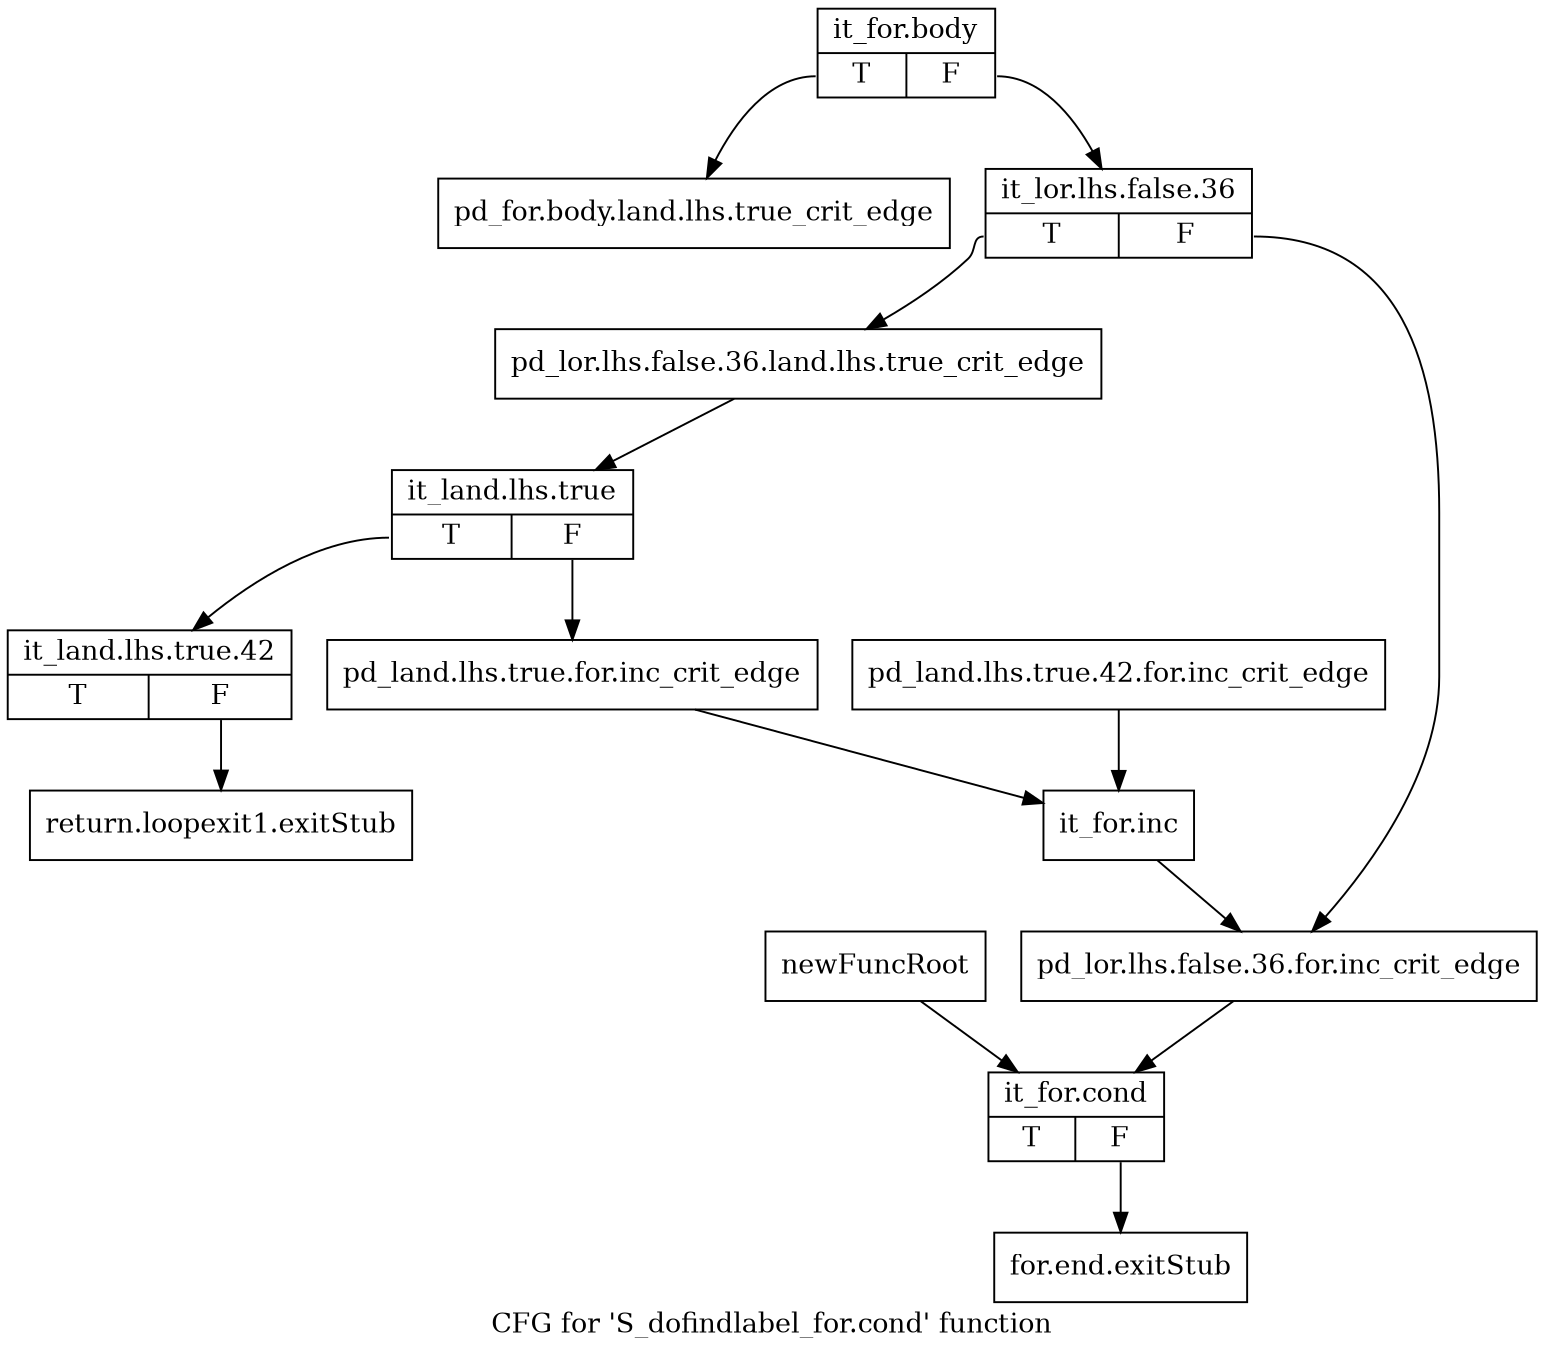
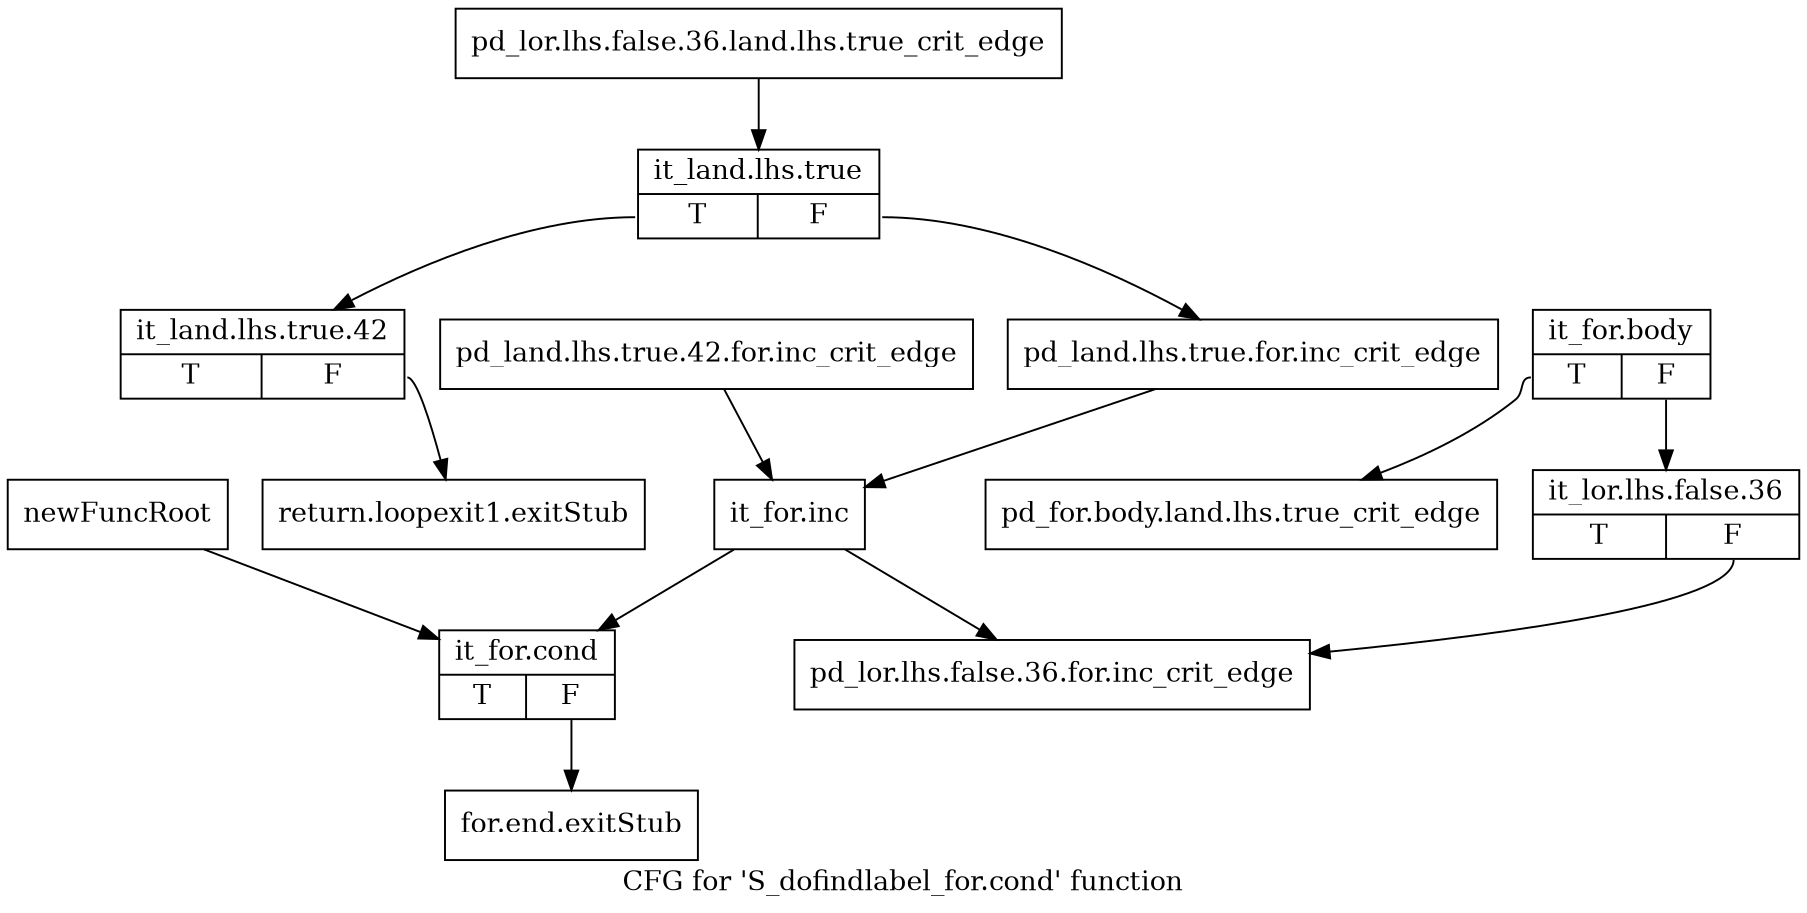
  digraph {
    label="CFG for 'S_dofindlabel_for.cond' function"
    node [shape=record]
    n1 [label="{newFuncRoot}"]
    n2 [label="{it_for.cond|{<s0>T|<s1>F}}"]
    n3 [label="{for.end.exitStub}"]
    n4 [label="{it_for.body|{<s0>T|<s1>F}}"]
    n5 [label="{pd_for.body.land.lhs.true_crit_edge}"]
    n6 [label="{it_lor.lhs.false.36|{<s0>T|<s1>F}}"]
    n7 [label="{return.loopexit1.exitStub}"]
    n8 [label="{pd_lor.lhs.false.36.land.lhs.true_crit_edge}"]
    n9 [label="{pd_lor.lhs.false.36.for.inc_crit_edge}"]
    n10 [label="{it_land.lhs.true|{<s0>T|<s1>F}}"]
    n11 [label="{it_land.lhs.true.42|{<s0>T|<s1>F}}"]
    n12 [label="{pd_land.lhs.true.for.inc_crit_edge}"]
    n13 [label="{it_for.inc}"]
    n14 [label="{pd_land.lhs.true.42.for.inc_crit_edge}"]
    n1 -> n2
    n2 -> n3 [tailport=s1]
    n4 -> n5 [tailport=s0]
    n4 -> n6 [tailport=s1]
-   n6 -> n8 [tailport=s0]
    n6 -> n9 [tailport=s1]
    n8 -> n10
    n10 -> n11 [tailport=s0]
    n10 -> n12 [tailport=s1]
    n11 -> n7 [tailport=s1]
    n12 -> n13
-   n9 -> n2
+   n13 -> n2
    n13 -> n9
    n14 -> n13
  }
